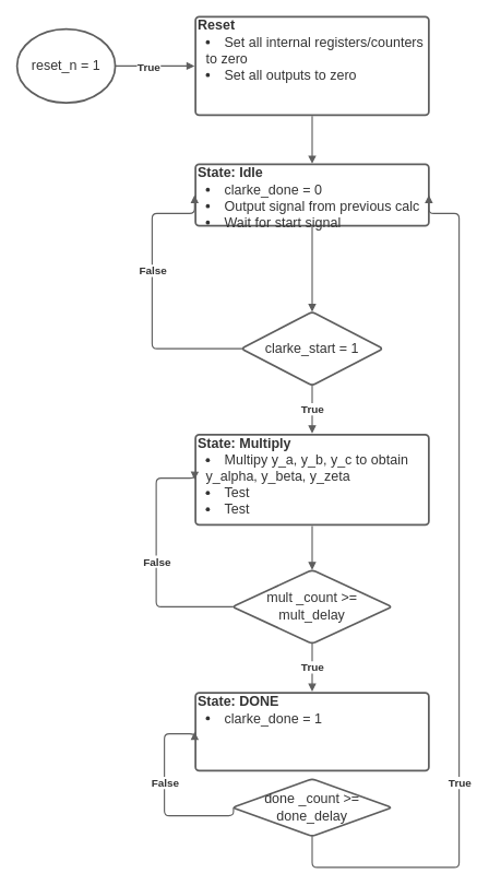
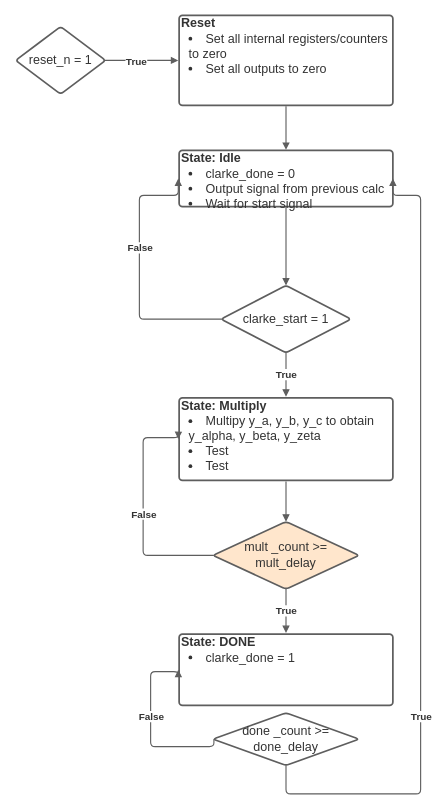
  <mxCell id="0" />
  <mxCell id="1" parent="0" />
  <mxCell id="2" value="&lt;div style=&quot;display: flex; justify-content: flex-start; text-align: left; align-items: baseline; font-size: 0; line-height: 1.25;margin-top: -2px;&quot;&gt;&lt;span&gt;&lt;span style=&quot;font-size:16.7px;color:#333333;font-weight: bold;&quot;&gt;State: Idle&lt;/span&gt;&lt;span style=&quot;font-size:16.7px;color:#333333;&quot;&gt;&#10;&lt;/span&gt;&lt;/span&gt;&lt;/div&gt;&lt;ul style=&quot;margin: 0px; padding-left: 10px;list-style-position: inside; list-style-type:disc&quot;&gt;&lt;li style=&quot;text-align:left;color:#333333;font-size:16.7px;&quot;&gt;&lt;span style=&quot;margin-left: 0px;margin-top: -2px;&quot;&gt;&lt;span style=&quot;font-size:16.7px;color:#333333;&quot;&gt;&lt;span style=&quot;font-size:16.7px;color:#333333;&quot;&gt;clarke_done = 0&lt;/span&gt;&lt;/span&gt;&lt;/span&gt;&lt;/li&gt;&lt;li style=&quot;text-align:left;color:#333333;font-size:16.7px;&quot;&gt;&lt;span style=&quot;margin-left: 0px;margin-top: -2px;&quot;&gt;&lt;span style=&quot;font-size:16.7px;color:#333333;&quot;&gt;Output signal from previous calc&lt;/span&gt;&lt;/span&gt;&lt;/li&gt;&lt;li style=&quot;text-align:left;color:#333333;font-size:16.7px;&quot;&gt;&lt;span style=&quot;margin-left: 0px;margin-top: -2px;&quot;&gt;&lt;span style=&quot;font-size:16.7px;color:#333333;&quot;&gt;Wait for start signal&lt;/span&gt;&lt;/span&gt;&lt;/li&gt;&lt;/ul&gt;" style="html=1;overflow=block;blockSpacing=1;whiteSpace=wrap;;whiteSpace=wrap;fontSize=13;spacing=3.8;verticalAlign=top;strokeColor=#5e5e5e;strokeOpacity=100;rounded=1;absoluteArcSize=1;arcSize=9;strokeWidth=2.3;" parent="1" vertex="1"><mxGeometry x="238" y="200" width="285" height="75" as="geometry" /></mxCell>
  <mxCell id="3" value="clarke_start = 1 " style="html=1;overflow=block;blockSpacing=1;whiteSpace=wrap;rhombus;whiteSpace=wrap;fontSize=16.7;fontColor=#333333;spacing=3.8;strokeColor=#5e5e5e;strokeOpacity=100;rounded=1;absoluteArcSize=1;arcSize=9;strokeWidth=2.3;" parent="1" vertex="1"><mxGeometry x="294" y="380" width="173" height="90" as="geometry" /></mxCell>
  <mxCell id="4" value="" style="html=1;jettySize=18;whiteSpace=wrap;overflow=block;blockSpacing=1;fontSize=13;strokeColor=#5E5E5E;strokeWidth=1.5;rounded=1;arcSize=12;edgeStyle=orthogonalEdgeStyle;startArrow=none;;endArrow=block;endFill=1;;exitX=0.5;exitY=1.009;exitPerimeter=0;entryX=0.5;entryY=-0.009;entryPerimeter=0;" parent="1" source="16" target="2" edge="1"><mxGeometry width="100" height="100" relative="1" as="geometry"><Array as="points" /></mxGeometry></mxCell>
  <mxCell id="5" value="" style="html=1;jettySize=18;whiteSpace=wrap;overflow=block;blockSpacing=1;fontSize=13;strokeColor=#5E5E5E;strokeWidth=1.5;rounded=1;arcSize=12;edgeStyle=orthogonalEdgeStyle;startArrow=none;;endArrow=block;endFill=1;;exitX=0.5;exitY=1.009;exitPerimeter=0;entryX=0.5;entryY=0.002;entryPerimeter=0;" parent="1" source="2" target="3" edge="1"><mxGeometry width="100" height="100" relative="1" as="geometry"><Array as="points" /></mxGeometry></mxCell>
  <mxCell id="6" value="" style="html=1;jettySize=18;whiteSpace=wrap;overflow=block;blockSpacing=1;fontSize=13;strokeColor=#5E5E5E;strokeWidth=1.5;rounded=1;arcSize=12;edgeStyle=orthogonalEdgeStyle;startArrow=none;;endArrow=block;endFill=1;;exitX=0.5;exitY=0.998;exitPerimeter=0;entryX=0.5;entryY=-0.015;entryPerimeter=0;" parent="1" source="3" target="10" edge="1"><mxGeometry width="100" height="100" relative="1" as="geometry"><Array as="points" /></mxGeometry></mxCell>
  <mxCell id="7" value="True" style="text;html=1;resizable=0;labelBackgroundColor=#ffffff;align=center;verticalAlign=middle;fontStyle=1;fontColor=#333333;;fontSize=13.3;" parent="6" vertex="1"><mxGeometry relative="1" as="geometry" /></mxCell>
  <mxCell id="8" value="" style="html=1;jettySize=18;whiteSpace=wrap;fontSize=13.3;fontColor=#333333;fontStyle=1;strokeColor=#5E5E5E;strokeWidth=1.5;rounded=1;arcSize=12;edgeStyle=orthogonalEdgeStyle;startArrow=none;;endArrow=block;endFill=1;;exitX=0.008;exitY=0.5;exitPerimeter=0;entryX=-0.004;entryY=0.5;entryPerimeter=0;" parent="1" source="3" target="2" edge="1"><mxGeometry width="100" height="100" relative="1" as="geometry"><Array as="points"><mxPoint x="185" y="425" /><mxPoint x="185" y="260" /></Array></mxGeometry></mxCell>
  <mxCell id="9" value="False" style="text;html=1;resizable=0;labelBackgroundColor=#ffffff;align=center;verticalAlign=middle;fontStyle=1;fontColor=#333333;;fontSize=13.3;" parent="8" vertex="1"><mxGeometry x="0.177" relative="1" as="geometry" /></mxCell>
  <mxCell id="10" value="&lt;div style=&quot;display: flex ; justify-content: flex-start ; text-align: left ; align-items: baseline ; font-size: 0 ; line-height: 1.25 ; margin-top: -2px&quot;&gt;&lt;span&gt;&lt;span style=&quot;font-size: 16.7px ; color: #333333 ; font-weight: bold&quot;&gt;State: Multiply&lt;/span&gt;&lt;span style=&quot;font-size: 16.7px ; color: #333333&quot;&gt;&lt;br&gt;&lt;/span&gt;&lt;/span&gt;&lt;/div&gt;&lt;ul style=&quot;margin: 0px ; padding-left: 10px ; list-style-position: inside ; list-style-type: disc&quot;&gt;&lt;li style=&quot;text-align: left ; color: #333333 ; font-size: 16.7px&quot;&gt;&lt;span style=&quot;margin-left: 0px ; margin-top: -2px&quot;&gt;&lt;span style=&quot;font-size: 16.7px ; color: #333333&quot;&gt;&lt;span style=&quot;font-size: 16.7px ; color: #333333&quot;&gt;Multipy y_a, y_b, y_c to obtain y_alpha, y_beta, y_zeta&lt;/span&gt;&lt;/span&gt;&lt;/span&gt;&lt;/li&gt;&lt;li style=&quot;text-align: left ; color: #333333 ; font-size: 16.7px&quot;&gt;&lt;span style=&quot;margin-left: 0px ; margin-top: -2px&quot;&gt;&lt;span style=&quot;font-size: 16.7px ; color: #333333&quot;&gt;&lt;span style=&quot;font-size: 16.7px ; color: #333333&quot;&gt;Test&lt;/span&gt;&lt;/span&gt;&lt;/span&gt;&lt;/li&gt;&lt;li style=&quot;text-align: left ; color: #333333 ; font-size: 16.7px&quot;&gt;&lt;span style=&quot;margin-left: 0px ; margin-top: -2px&quot;&gt;&lt;span style=&quot;font-size: 16.7px ; color: #333333&quot;&gt;&lt;span style=&quot;font-size: 16.7px ; color: #333333&quot;&gt;Test&lt;/span&gt;&lt;/span&gt;&lt;/span&gt;&lt;/li&gt;&lt;/ul&gt;" style="html=1;overflow=block;blockSpacing=1;whiteSpace=wrap;;whiteSpace=wrap;fontSize=13;spacing=3.8;verticalAlign=top;strokeColor=#5e5e5e;strokeOpacity=100;rounded=1;absoluteArcSize=1;arcSize=9;strokeWidth=2.3;" parent="1" vertex="1"><mxGeometry x="238" y="530" width="285" height="110" as="geometry" /></mxCell>
- <mxCell id="11" value="mult _count &amp;gt;= mult_delay" style="html=1;overflow=block;blockSpacing=1;whiteSpace=wrap;rhombus;whiteSpace=wrap;fontSize=16.7;fontColor=#333333;spacing=3.8;strokeColor=#5e5e5e;strokeOpacity=100;rounded=1;absoluteArcSize=1;arcSize=9;strokeWidth=2.3;" parent="1" vertex="1"><mxGeometry x="283" y="695" width="195" height="90" as="geometry" /></mxCell>
+ <mxCell id="11" value="mult _count &amp;gt;= mult_delay" style="html=1;overflow=block;blockSpacing=1;whiteSpace=wrap;rhombus;whiteSpace=wrap;fontSize=16.7;fontColor=#333333;spacing=3.8;strokeColor=#5e5e5e;strokeOpacity=100;rounded=1;absoluteArcSize=1;arcSize=9;strokeWidth=2.3;fillColor=#ffe6cc;" parent="1" vertex="1"><mxGeometry x="283" y="695" width="195" height="90" as="geometry" /></mxCell>
  <mxCell id="12" value="" style="html=1;jettySize=18;whiteSpace=wrap;fontSize=13;strokeColor=#5E5E5E;strokeWidth=1.5;rounded=1;arcSize=12;edgeStyle=orthogonalEdgeStyle;startArrow=none;;endArrow=block;endFill=1;;exitX=0.5;exitY=1.015;exitPerimeter=0;entryX=0.5;entryY=0.001;entryPerimeter=0;" parent="1" source="10" target="11" edge="1"><mxGeometry width="100" height="100" relative="1" as="geometry"><Array as="points" /></mxGeometry></mxCell>
  <mxCell id="13" value="" style="html=1;jettySize=18;whiteSpace=wrap;fontSize=13.3;fontColor=#333333;fontStyle=1;strokeColor=#5E5E5E;strokeWidth=1.5;rounded=1;arcSize=12;edgeStyle=orthogonalEdgeStyle;startArrow=none;;endArrow=block;endFill=1;;exitX=0.007;exitY=0.5;exitPerimeter=0;entryX=-0.004;entryY=0.5;entryPerimeter=0;" parent="1" source="11" target="10" edge="1"><mxGeometry width="100" height="100" relative="1" as="geometry"><Array as="points"><mxPoint x="190" y="740" /><mxPoint x="190" y="583" /></Array></mxGeometry></mxCell>
  <mxCell id="14" value="False" style="text;html=1;resizable=0;labelBackgroundColor=#ffffff;align=center;verticalAlign=middle;fontStyle=1;fontColor=#333333;;fontSize=13.3;" parent="13" vertex="1"><mxGeometry relative="1" as="geometry" /></mxCell>
  <mxCell id="15" value="&lt;div style=&quot;display: flex; justify-content: flex-start; text-align: left; align-items: baseline; font-size: 0; line-height: 1.25;margin-top: -2px;&quot;&gt;&lt;span&gt;&lt;span style=&quot;font-size:16.7px;color:#333333;font-weight: bold;&quot;&gt;State: DONE&lt;/span&gt;&lt;span style=&quot;font-size:16.7px;color:#333333;&quot;&gt;&#10;&lt;/span&gt;&lt;/span&gt;&lt;/div&gt;&lt;ul style=&quot;margin: 0px; padding-left: 10px;list-style-position: inside; list-style-type:disc&quot;&gt;&lt;li style=&quot;text-align:left;color:#333333;font-size:16.7px;&quot;&gt;&lt;span style=&quot;margin-left: 0px;margin-top: -2px;&quot;&gt;&lt;span style=&quot;font-size:16.7px;color:#333333;&quot;&gt;&lt;span style=&quot;font-size:16.7px;color:#333333;&quot;&gt;clarke_done = 1&lt;/span&gt;&lt;/span&gt;&lt;/span&gt;&lt;/li&gt;&lt;/ul&gt;" style="html=1;overflow=block;blockSpacing=1;whiteSpace=wrap;;whiteSpace=wrap;fontSize=13;spacing=3.8;verticalAlign=top;strokeColor=#5e5e5e;strokeOpacity=100;rounded=1;absoluteArcSize=1;arcSize=9;strokeWidth=2.3;" parent="1" vertex="1"><mxGeometry x="238" y="845" width="285" height="95" as="geometry" /></mxCell>
  <mxCell id="16" value="&lt;div style=&quot;display: flex; justify-content: flex-start; text-align: left; align-items: baseline; font-size: 0; line-height: 1.25;margin-top: -2px;&quot;&gt;&lt;span&gt;&lt;span style=&quot;font-size:16.7px;color:#333333;font-weight: bold;&quot;&gt;Reset&lt;/span&gt;&lt;span style=&quot;font-size:16.7px;color:#333333;&quot;&gt;&#10;&lt;/span&gt;&lt;/span&gt;&lt;/div&gt;&lt;ul style=&quot;margin: 0px; padding-left: 10px;list-style-position: inside; list-style-type:disc&quot;&gt;&lt;li style=&quot;text-align:left;color:#333333;font-size:16.7px;&quot;&gt;&lt;span style=&quot;margin-left: 0px;margin-top: -2px;&quot;&gt;&lt;span style=&quot;font-size:16.7px;color:#333333;&quot;&gt;&lt;span style=&quot;font-size:16.7px;color:#333333;&quot;&gt;Set all internal registers/counters to zero&lt;/span&gt;&lt;/span&gt;&lt;/span&gt;&lt;/li&gt;&lt;li style=&quot;text-align:left;color:#333333;font-size:16.7px;&quot;&gt;&lt;span style=&quot;margin-left: 0px;margin-top: -2px;&quot;&gt;&lt;span style=&quot;font-size:16.7px;color:#333333;&quot;&gt;Set all outputs to zero&lt;/span&gt;&lt;/span&gt;&lt;/li&gt;&lt;/ul&gt;" style="html=1;overflow=block;blockSpacing=1;whiteSpace=wrap;;whiteSpace=wrap;fontSize=13;spacing=3.8;verticalAlign=top;strokeColor=#5e5e5e;strokeOpacity=100;rounded=1;absoluteArcSize=1;arcSize=9;strokeWidth=2.3;" parent="1" vertex="1"><mxGeometry x="238" y="20" width="285" height="120" as="geometry" /></mxCell>
- <mxCell id="17" value="reset_n = 1" style="ellipse;html=1;overflow=block;blockSpacing=1;whiteSpace=wrap;whiteSpace=wrap;fontSize=16.7;fontColor=#333333;spacing=3.8;strokeColor=#5e5e5e;strokeOpacity=100;absoluteArcSize=1;arcSize=9;strokeWidth=2.3;" parent="1" vertex="1"><mxGeometry x="20" y="35" width="120" height="90" as="geometry" /></mxCell>
+ <mxCell id="17" value="reset_n = 1" style="html=1;overflow=block;blockSpacing=1;whiteSpace=wrap;rhombus;whiteSpace=wrap;fontSize=16.7;fontColor=#333333;spacing=3.8;strokeColor=#5e5e5e;strokeOpacity=100;rounded=1;absoluteArcSize=1;arcSize=9;strokeWidth=2.3;" parent="1" vertex="1"><mxGeometry x="20" y="35" width="120" height="90" as="geometry" /></mxCell>
  <mxCell id="18" value="" style="html=1;jettySize=18;whiteSpace=wrap;fontSize=13.3;fontColor=#333333;fontStyle=1;strokeColor=#5E5E5E;strokeWidth=1.5;rounded=1;arcSize=12;edgeStyle=orthogonalEdgeStyle;startArrow=none;;endArrow=block;endFill=1;;exitX=0.991;exitY=0.5;exitPerimeter=0;entryX=-0.004;entryY=0.5;entryPerimeter=0;" parent="1" source="17" target="16" edge="1"><mxGeometry width="100" height="100" relative="1" as="geometry"><Array as="points" /></mxGeometry></mxCell>
  <mxCell id="19" value="True" style="text;html=1;resizable=0;labelBackgroundColor=#ffffff;align=center;verticalAlign=middle;fontStyle=1;fontColor=#333333;;fontSize=13.3;" parent="18" vertex="1"><mxGeometry x="-0.144" relative="1" as="geometry" /></mxCell>
  <mxCell id="20" value="" style="html=1;jettySize=18;whiteSpace=wrap;fontSize=13.3;fontColor=#333333;fontStyle=1;strokeColor=#5E5E5E;strokeWidth=1.5;rounded=1;arcSize=12;edgeStyle=orthogonalEdgeStyle;startArrow=none;;endArrow=block;endFill=1;;exitX=0.5;exitY=0.999;exitPerimeter=0;entryX=0.5;entryY=-0.015;entryPerimeter=0;" parent="1" source="11" target="15" edge="1"><mxGeometry width="100" height="100" relative="1" as="geometry"><Array as="points" /></mxGeometry></mxCell>
  <mxCell id="21" value="True" style="text;html=1;resizable=0;labelBackgroundColor=#ffffff;align=center;verticalAlign=middle;fontStyle=1;fontColor=#333333;;fontSize=13.3;" parent="20" vertex="1"><mxGeometry relative="1" as="geometry" /></mxCell>
  <mxCell id="22" value="done _count &amp;gt;= done_delay" style="html=1;overflow=block;blockSpacing=1;whiteSpace=wrap;rhombus;whiteSpace=wrap;fontSize=16.7;fontColor=#333333;spacing=3.8;strokeColor=#5e5e5e;strokeOpacity=100;rounded=1;absoluteArcSize=1;arcSize=9;strokeWidth=2.3;" parent="1" vertex="1"><mxGeometry x="283" y="950" width="195" height="70" as="geometry" /></mxCell>
  <mxCell id="23" value="" style="html=1;jettySize=18;whiteSpace=wrap;fontSize=13.3;fontColor=#333333;fontStyle=1;strokeColor=#5E5E5E;strokeWidth=1.5;rounded=1;arcSize=12;edgeStyle=orthogonalEdgeStyle;startArrow=none;;endArrow=block;endFill=1;;exitX=0.007;exitY=0.5;exitPerimeter=0;entryX=-0.004;entryY=0.5;entryPerimeter=0;" parent="1" source="22" target="15" edge="1"><mxGeometry width="100" height="100" relative="1" as="geometry"><Array as="points"><mxPoint x="200" y="995" /><mxPoint x="200" y="895" /><mxPoint x="237" y="895" /></Array></mxGeometry></mxCell>
  <mxCell id="24" value="False" style="text;html=1;resizable=0;labelBackgroundColor=#ffffff;align=center;verticalAlign=middle;fontStyle=1;fontColor=#333333;;fontSize=13.3;" parent="23" vertex="1"><mxGeometry relative="1" as="geometry"><mxPoint y="-18" as="offset" /></mxGeometry></mxCell>
  <mxCell id="25" value="" style="html=1;jettySize=18;whiteSpace=wrap;fontSize=13.3;fontColor=#333333;fontStyle=1;strokeColor=#5E5E5E;strokeWidth=1.5;rounded=1;arcSize=12;edgeStyle=orthogonalEdgeStyle;startArrow=none;;endArrow=block;endFill=1;;exitX=0.5;exitY=0.999;exitPerimeter=0;entryX=1;entryY=0.5;entryDx=0;entryDy=0;" parent="1" source="22" target="2" edge="1"><mxGeometry width="100" height="100" relative="1" as="geometry"><Array as="points"><mxPoint x="381" y="1058" /><mxPoint x="560" y="1058" /><mxPoint x="560" y="260" /></Array><mxPoint x="540" y="755" as="targetPoint" /></mxGeometry></mxCell>
  <mxCell id="26" value="True" style="text;html=1;resizable=0;labelBackgroundColor=#ffffff;align=center;verticalAlign=middle;fontStyle=1;fontColor=#333333;;fontSize=13.3;" parent="25" vertex="1"><mxGeometry x="-0.403" relative="1" as="geometry" /></mxCell>
